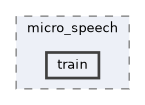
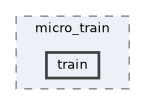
  digraph {
    compound=true
    n1 [color=grey25 fillcolor="#edf0f7" fontname=Helvetica fontsize=10 height=0.2 label=train shape=box style="filled,bold" width=0.4]
    subgraph cluster_1 {
      bgcolor="#edf0f7"
      fontname=Helvetica
      fontsize=10
-     label=micro_speech
+     label=micro_train
      pencolor=grey50
      style="filled,dashed"
      n1
    }
  }
